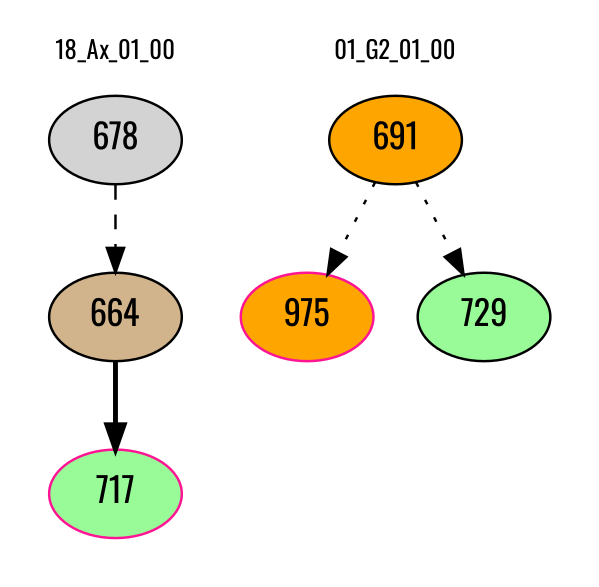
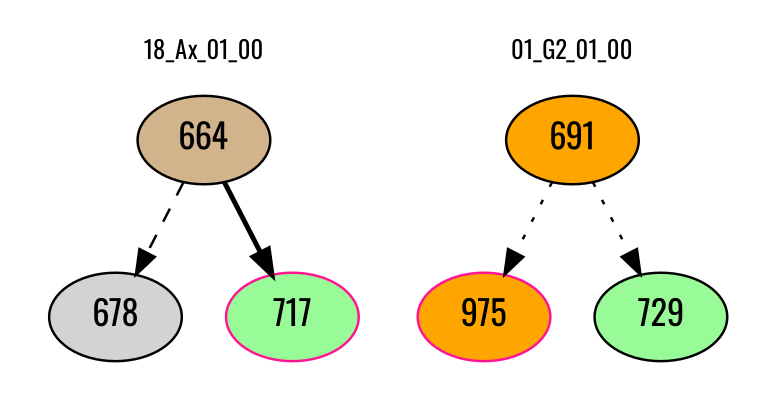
  digraph {
    fontname=Oswald
    node [color=black fillcolor=palegreen fontname=Oswald style=filled]
    edge [color=black fontname=Oswald style=dotted]
    n1 [fillcolor=tan label=664]
    n2 [fillcolor=lightgrey label=678]
    n3 [color=deeppink label=717]
    n4 [fillcolor=orange label=691]
    n5 [color=deeppink fillcolor=orange label=975]
    n6 [label=729]
    subgraph cluster_1 {
      color=white
      fontsize=10
      label="18_Ax_01_00"
      n1
      n2
      n3
    }
    subgraph cluster_2 {
      color=white
      fontsize=10
      label="01_G2_01_00"
      n4
      n5
      n6
    }
-   n2 -> n1 [style=dashed]
+   n1 -> n2 [style=dashed]
    n1 -> n3 [style=bold]
    n4 -> n5
    n4 -> n6
  }
